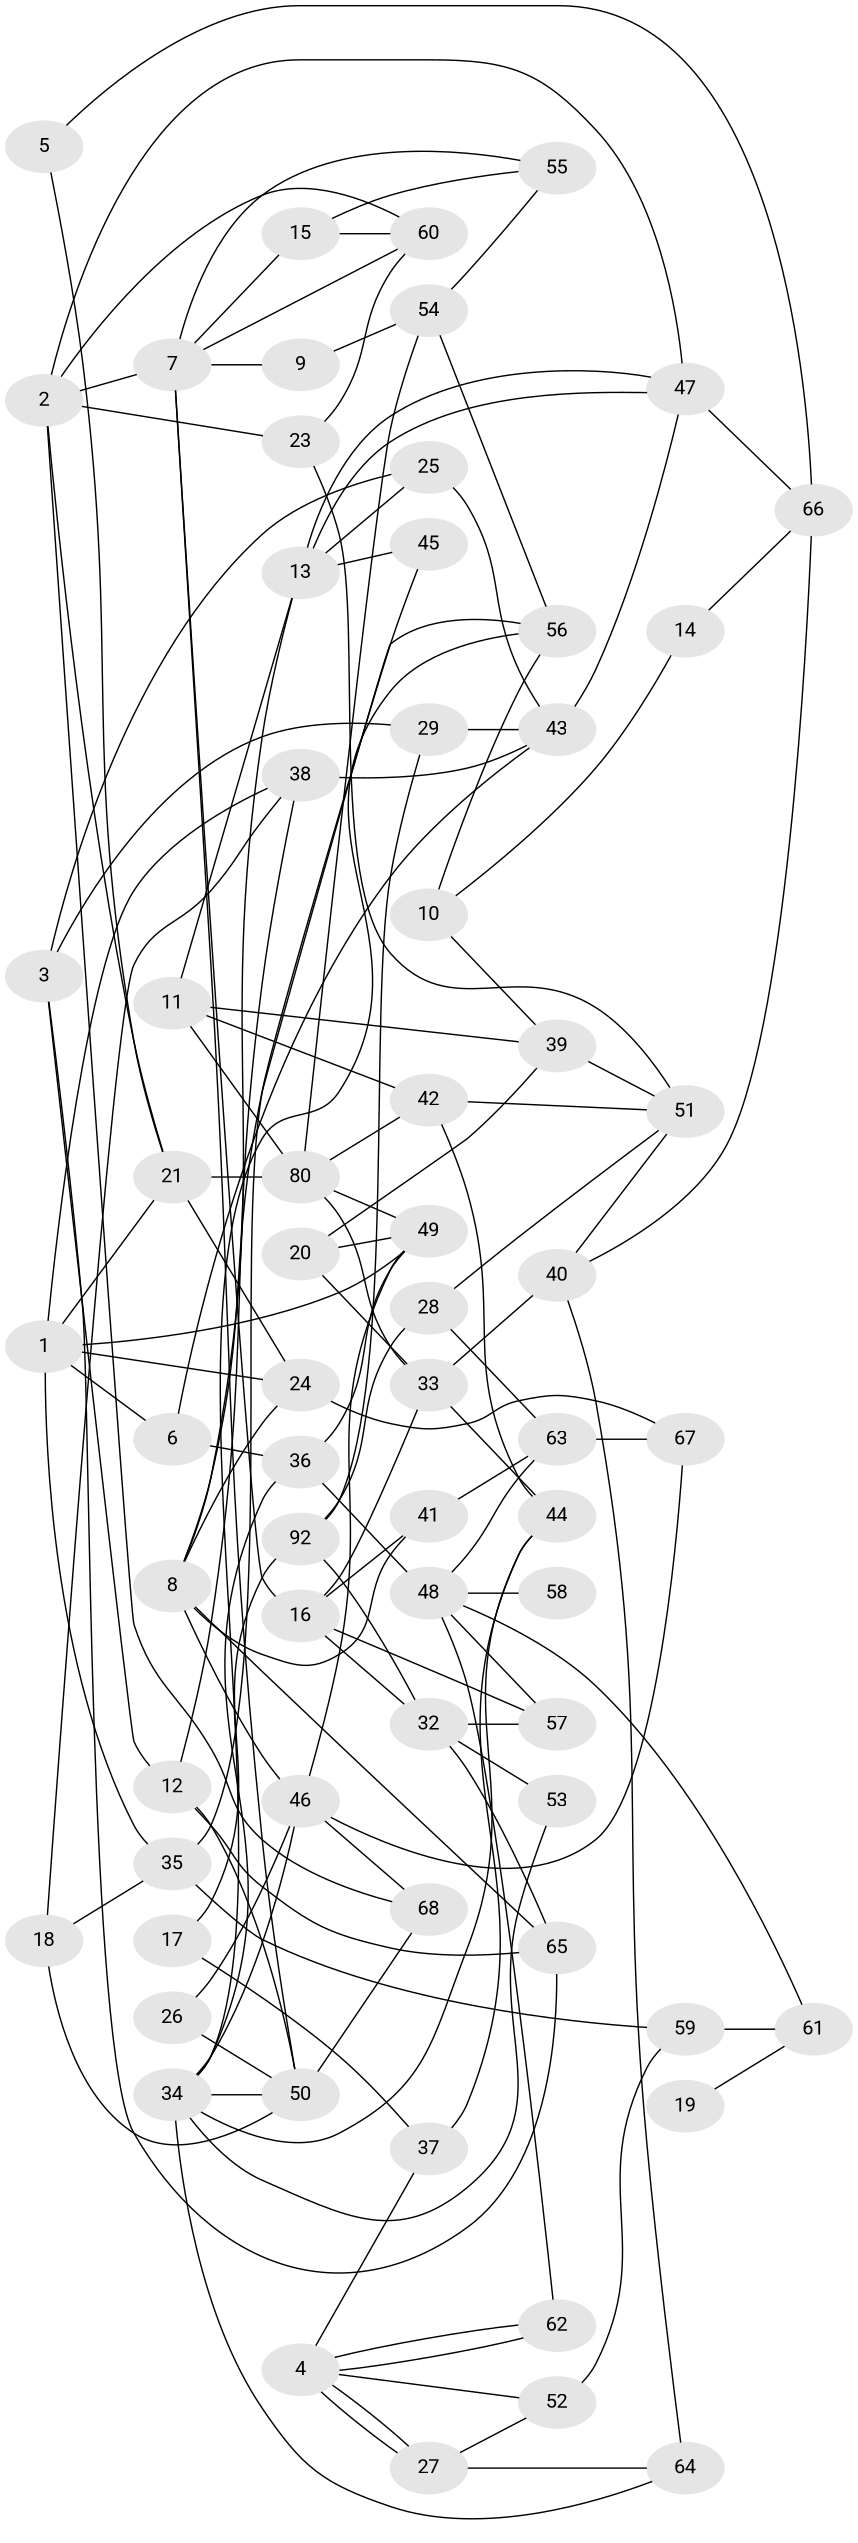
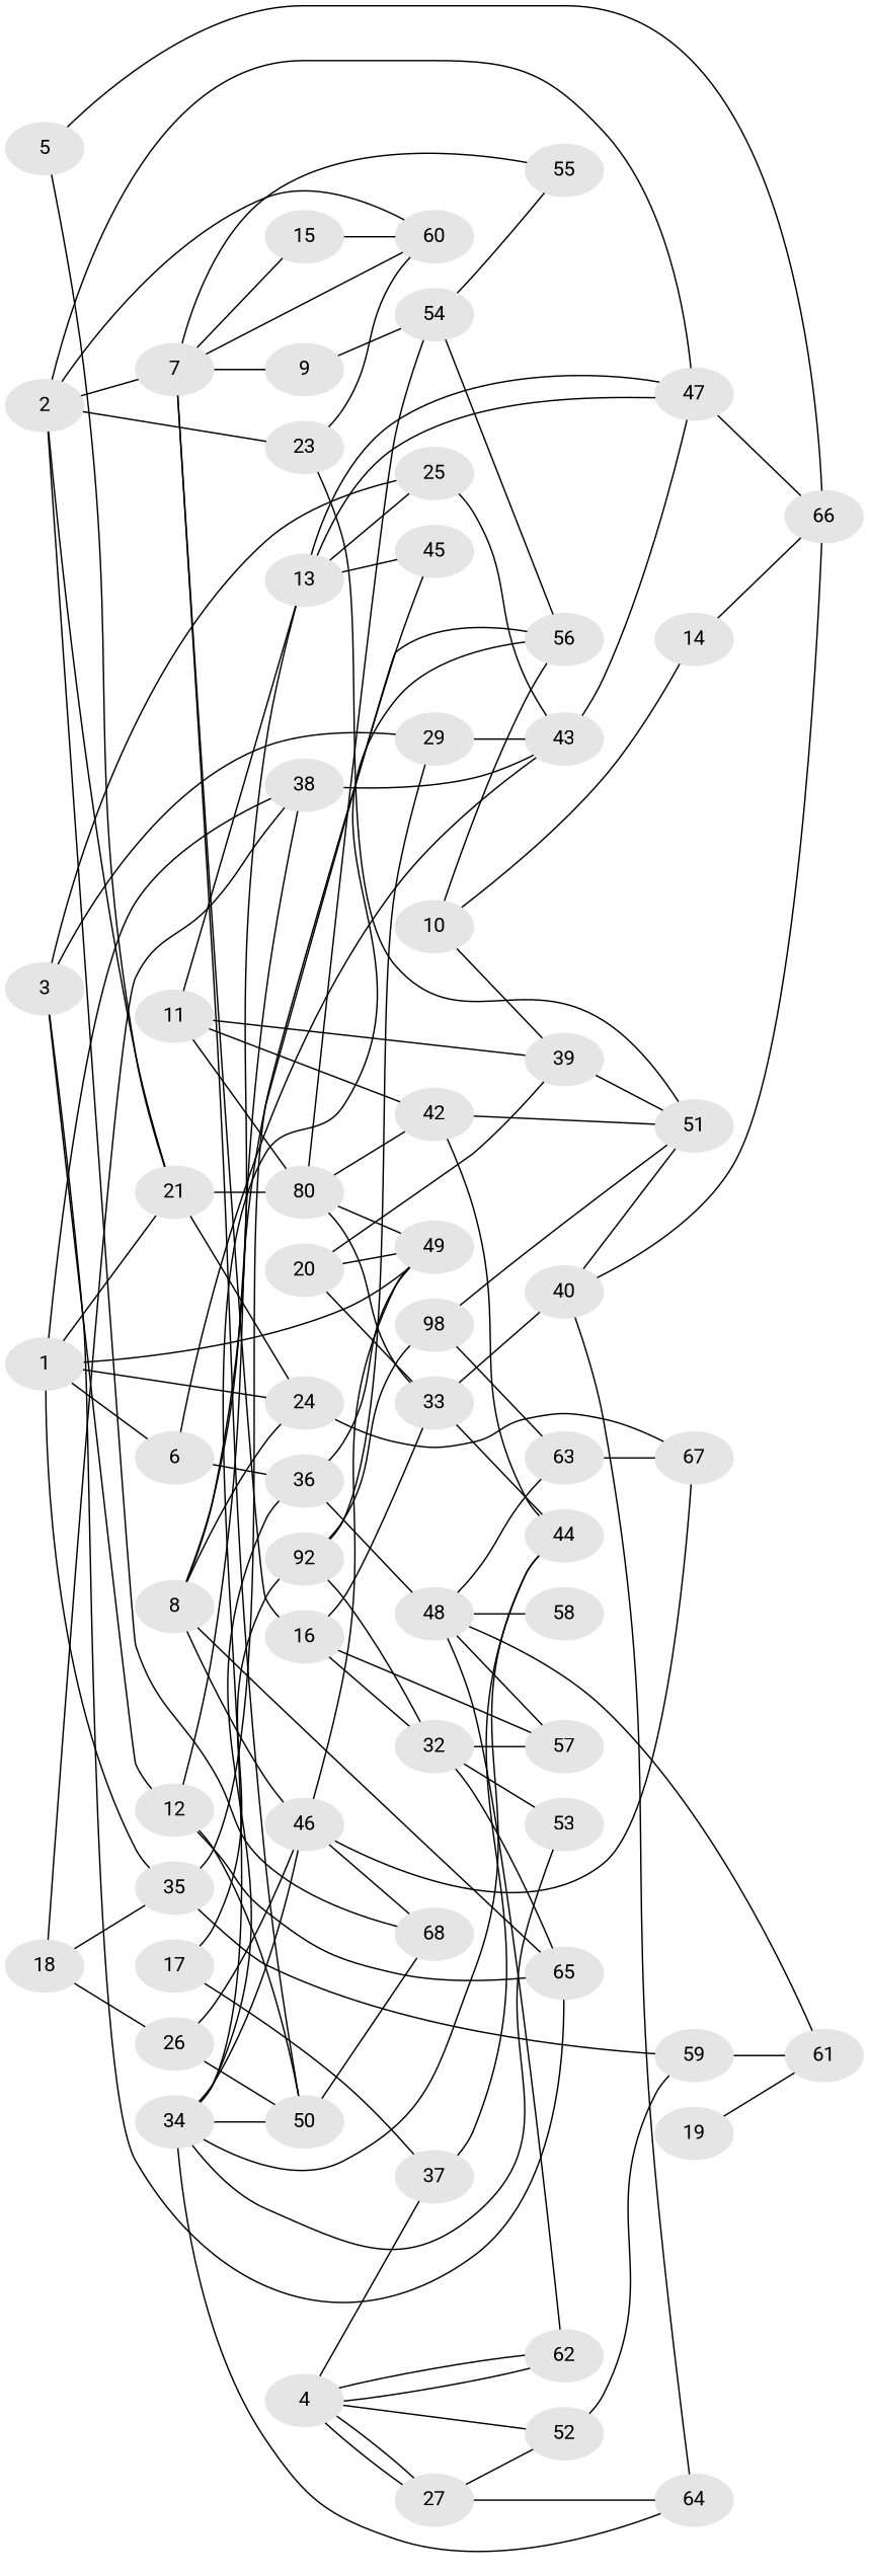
  graph {
    fontname=Roboto
    rankdir=LR
    node [color=gray90 fontname=Roboto style=filled]
    edge [fontname=Roboto]
    1
    6
    21
    24
    35
    38
    49
    36
    43
    n10 [label=80]
    67
    45
    59
    2
    7
    23
    47
    68
    60
    9
    15
    16
    50
    55
    10
    56
    14
    39
    51
    66
    3
    12
    25
    29
    65
    4
    27
    37
    52
    62
    64
    44
    5
    48
    54
-   41
    32
    33
    57
    8
    13
    46
    19
    61
    63
    11
    42
    53
    40
    17
    n61 [label=92]
-   28
+   28 [label=98]
    18
    26
    20
    34
    58
    1 -- 6
    1 -- 21
    1 -- 24
    1 -- 35
    1 -- 38
    1 -- 49
    6 -- 36
    6 -- 43
    21 -- 24
    21 -- n10
    24 -- 67
    35 -- 45
    35 -- 59
    38 -- 43
    36 -- 49
    36 -- 48
    43 -- 47
    n10 -- 49
    n10 -- 54
    n10 -- 33
    n10 -- 42
    59 -- 61
    2 -- 21
    2 -- 7
    2 -- 23
    2 -- 47
    2 -- 68
    2 -- 60
    7 -- 60
    7 -- 9
    7 -- 15
    7 -- 16
    7 -- 50
    7 -- 55
    23 -- 60
    23 -- 51
    47 -- 66
    9 -- 54
    15 -- 60
-   15 -- 55
-   16 -- 41
    16 -- 32
    16 -- 33
    16 -- 57
    50 -- 68
    10 -- 56
    10 -- 14
    10 -- 39
    14 -- 66
    39 -- 51
    3 -- 12
    3 -- 25
    3 -- 29
    3 -- 65
    12 -- 38
    12 -- 50
    12 -- 65
    25 -- 43
    29 -- 43
    4 -- 27
    4 -- 27
    4 -- 37
    4 -- 52
    4 -- 62
    4 -- 62
    27 -- 52
    27 -- 64
    37 -- 44
    52 -- 59
    5 -- 21
    5 -- 66
    48 -- 62
    48 -- 57
    48 -- 61
    48 -- 63
    48 -- 58
    54 -- 55
    54 -- 56
-   41 -- 63
    32 -- 65
    32 -- 57
    32 -- 53
    33 -- 44
    33 -- 40
    8 -- 24
    8 -- 56
    8 -- 65
-   8 -- 41
    8 -- 13
    8 -- 46
    13 -- 45
    13 -- 47
    13 -- 47
    13 -- 25
    46 -- 49
    46 -- 67
    46 -- 68
    19 -- 61
    63 -- 67
    11 -- n10
    11 -- 39
    11 -- 13
    11 -- 42
    42 -- 51
    42 -- 44
    40 -- 51
    40 -- 66
    40 -- 64
    17 -- 37
    17 -- n61
    n61 -- 29
    n61 -- 32
    n61 -- 28
    28 -- 51
    28 -- 63
    18 -- 35
    18 -- 38
-   18 -- 50
+   18 -- 26
    26 -- 50
    26 -- 46
    20 -- 49
    20 -- 39
    20 -- 33
    34 -- 36
    34 -- 50
    34 -- 56
    34 -- 64
    34 -- 44
    34 -- 46
    34 -- 53
  }
